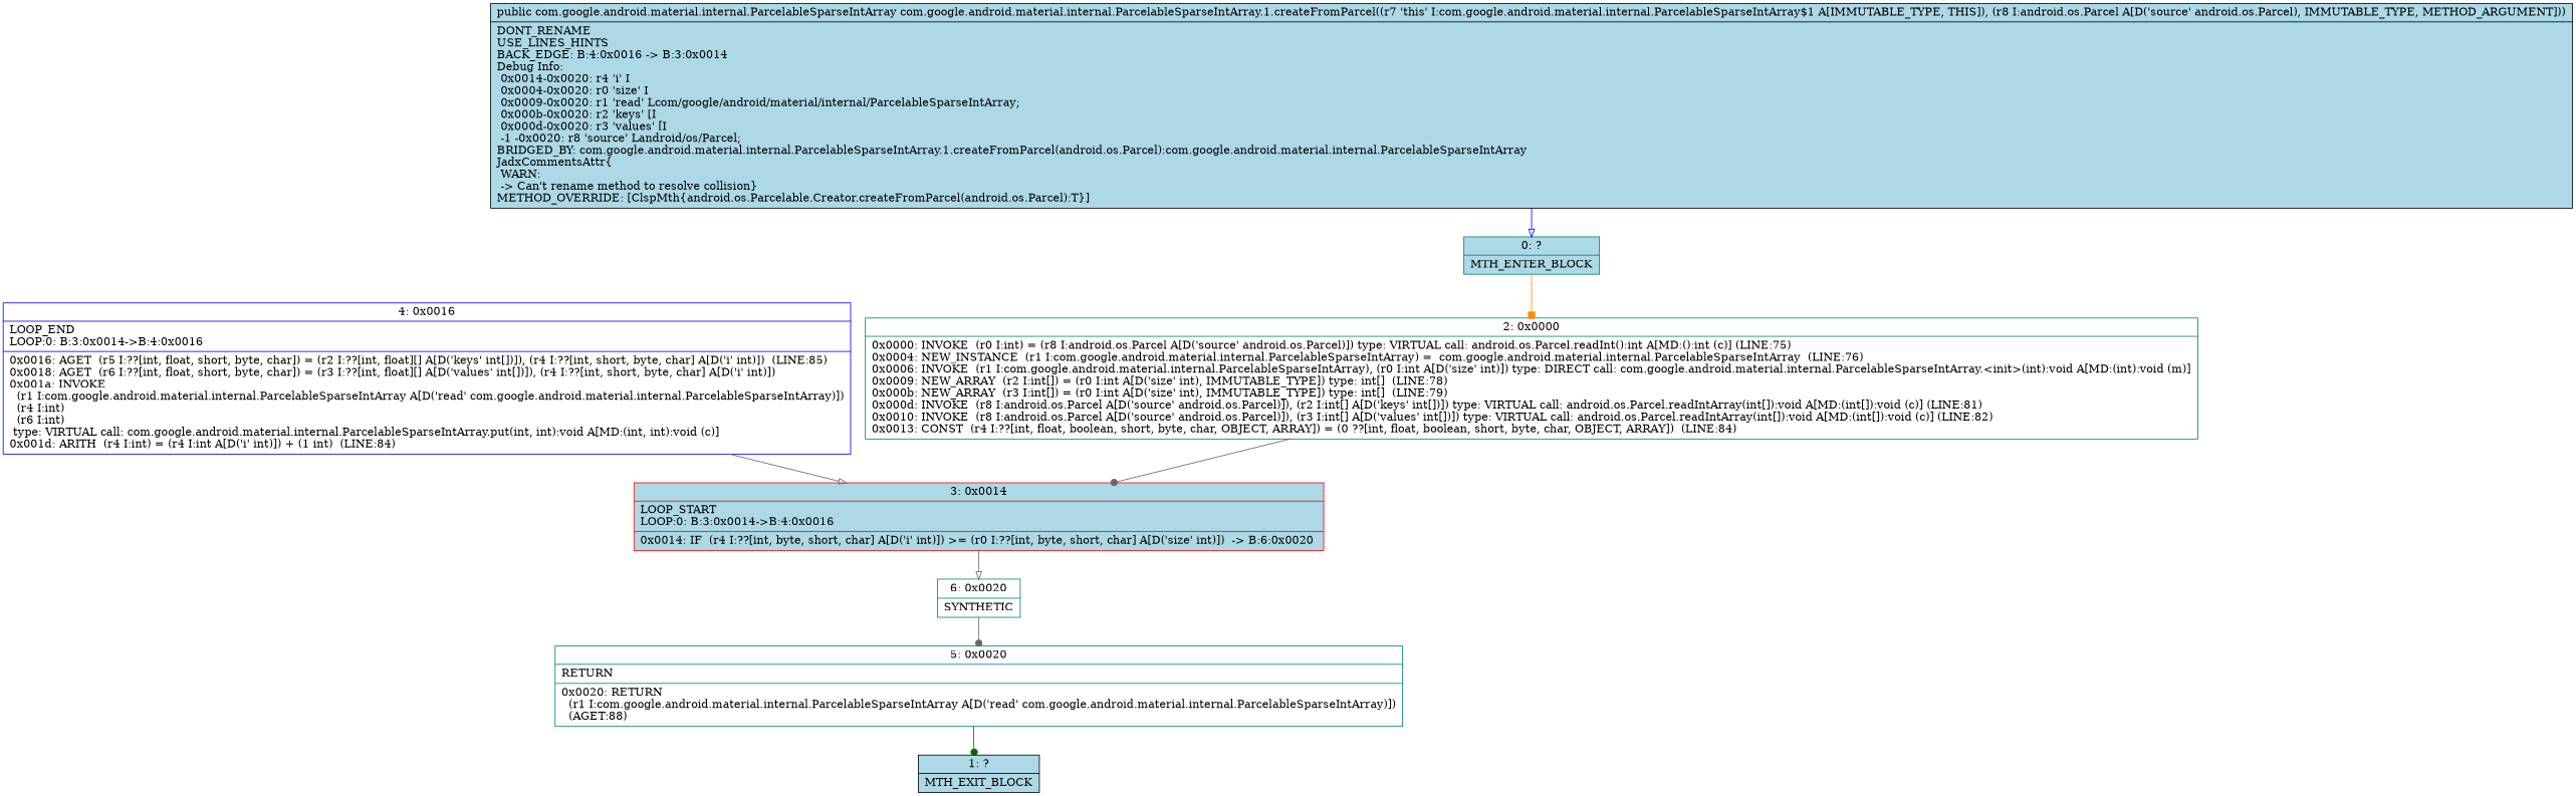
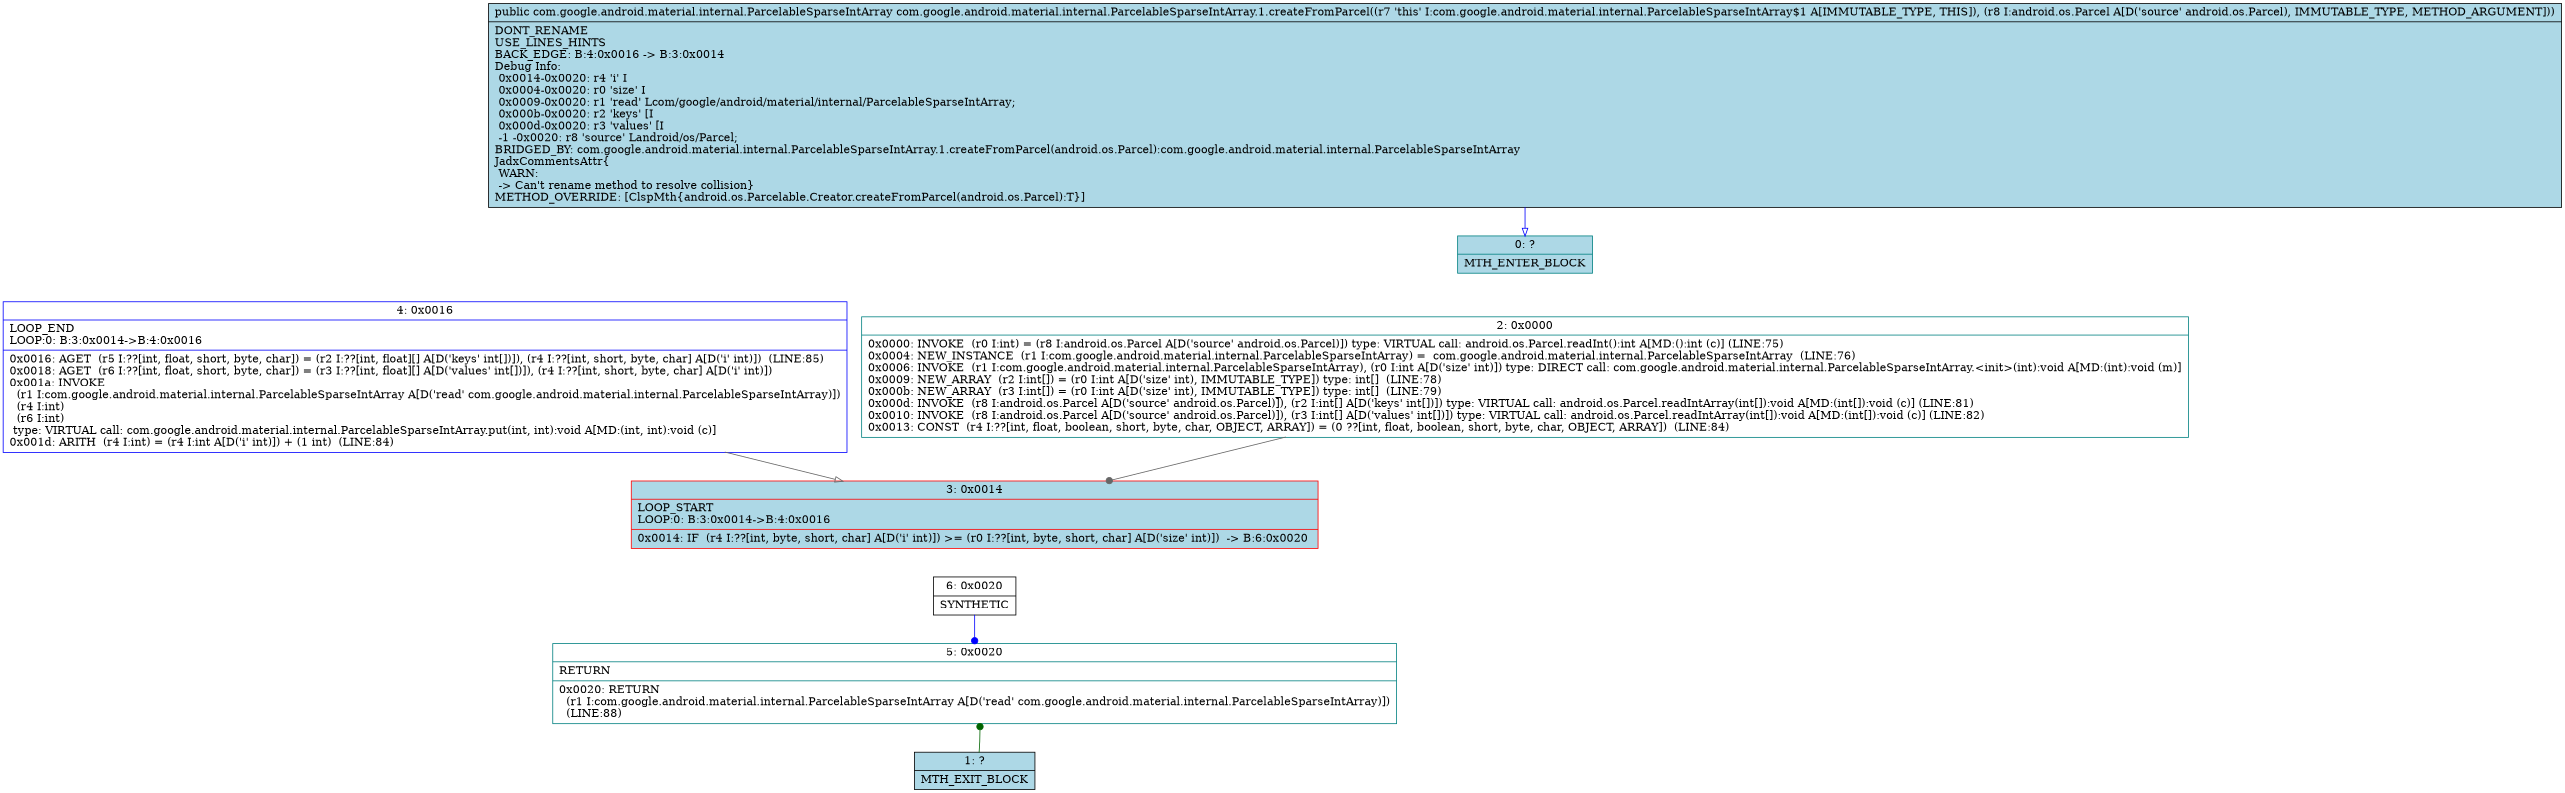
  digraph {
    node [color=teal fillcolor=lightblue shape=record style=filled]
    edge [arrowhead=dot color=gray40]
    n1 [label="{0\:\ ?|MTH_ENTER_BLOCK\l}"]
    n2 [fillcolor=white label="{2\:\ 0x0000|0x0000: INVOKE  (r0 I:int) = (r8 I:android.os.Parcel A[D('source' android.os.Parcel)]) type: VIRTUAL call: android.os.Parcel.readInt():int A[MD:():int (c)] (LINE:75)\l0x0004: NEW_INSTANCE  (r1 I:com.google.android.material.internal.ParcelableSparseIntArray) =  com.google.android.material.internal.ParcelableSparseIntArray  (LINE:76)\l0x0006: INVOKE  (r1 I:com.google.android.material.internal.ParcelableSparseIntArray), (r0 I:int A[D('size' int)]) type: DIRECT call: com.google.android.material.internal.ParcelableSparseIntArray.\<init\>(int):void A[MD:(int):void (m)]\l0x0009: NEW_ARRAY  (r2 I:int[]) = (r0 I:int A[D('size' int), IMMUTABLE_TYPE]) type: int[]  (LINE:78)\l0x000b: NEW_ARRAY  (r3 I:int[]) = (r0 I:int A[D('size' int), IMMUTABLE_TYPE]) type: int[]  (LINE:79)\l0x000d: INVOKE  (r8 I:android.os.Parcel A[D('source' android.os.Parcel)]), (r2 I:int[] A[D('keys' int[])]) type: VIRTUAL call: android.os.Parcel.readIntArray(int[]):void A[MD:(int[]):void (c)] (LINE:81)\l0x0010: INVOKE  (r8 I:android.os.Parcel A[D('source' android.os.Parcel)]), (r3 I:int[] A[D('values' int[])]) type: VIRTUAL call: android.os.Parcel.readIntArray(int[]):void A[MD:(int[]):void (c)] (LINE:82)\l0x0013: CONST  (r4 I:??[int, float, boolean, short, byte, char, OBJECT, ARRAY]) = (0 ??[int, float, boolean, short, byte, char, OBJECT, ARRAY])  (LINE:84)\l}"]
    n3 [color=red label="{3\:\ 0x0014|LOOP_START\lLOOP:0: B:3:0x0014\-\>B:4:0x0016\l|0x0014: IF  (r4 I:??[int, byte, short, char] A[D('i' int)]) \>= (r0 I:??[int, byte, short, char] A[D('size' int)])  \-\> B:6:0x0020 \l}"]
-   n4 [fillcolor=white label="{6\:\ 0x0020|SYNTHETIC\l}"]
+   n4 [color=black fillcolor=white label="{6\:\ 0x0020|SYNTHETIC\l}"]
    n5 [color=blue fillcolor=white label="{4\:\ 0x0016|LOOP_END\lLOOP:0: B:3:0x0014\-\>B:4:0x0016\l|0x0016: AGET  (r5 I:??[int, float, short, byte, char]) = (r2 I:??[int, float][] A[D('keys' int[])]), (r4 I:??[int, short, byte, char] A[D('i' int)])  (LINE:85)\l0x0018: AGET  (r6 I:??[int, float, short, byte, char]) = (r3 I:??[int, float][] A[D('values' int[])]), (r4 I:??[int, short, byte, char] A[D('i' int)]) \l0x001a: INVOKE  \l  (r1 I:com.google.android.material.internal.ParcelableSparseIntArray A[D('read' com.google.android.material.internal.ParcelableSparseIntArray)])\l  (r4 I:int)\l  (r6 I:int)\l type: VIRTUAL call: com.google.android.material.internal.ParcelableSparseIntArray.put(int, int):void A[MD:(int, int):void (c)]\l0x001d: ARITH  (r4 I:int) = (r4 I:int A[D('i' int)]) + (1 int)  (LINE:84)\l}"]
-   n6 [fillcolor=white label="{5\:\ 0x0020|RETURN\l|0x0020: RETURN  \l  (r1 I:com.google.android.material.internal.ParcelableSparseIntArray A[D('read' com.google.android.material.internal.ParcelableSparseIntArray)])\l  (AGET:88)\l}"]
+   n6 [fillcolor=white label="{5\:\ 0x0020|RETURN\l|0x0020: RETURN  \l  (r1 I:com.google.android.material.internal.ParcelableSparseIntArray A[D('read' com.google.android.material.internal.ParcelableSparseIntArray)])\l  (LINE:88)\l}"]
    n7 [color=black label="{1\:\ ?|MTH_EXIT_BLOCK\l}"]
    n8 [color=black label="{public com.google.android.material.internal.ParcelableSparseIntArray com.google.android.material.internal.ParcelableSparseIntArray.1.createFromParcel((r7 'this' I:com.google.android.material.internal.ParcelableSparseIntArray$1 A[IMMUTABLE_TYPE, THIS]), (r8 I:android.os.Parcel A[D('source' android.os.Parcel), IMMUTABLE_TYPE, METHOD_ARGUMENT]))  | DONT_RENAME\lUSE_LINES_HINTS\lBACK_EDGE: B:4:0x0016 \-\> B:3:0x0014\lDebug Info:\l  0x0014\-0x0020: r4 'i' I\l  0x0004\-0x0020: r0 'size' I\l  0x0009\-0x0020: r1 'read' Lcom\/google\/android\/material\/internal\/ParcelableSparseIntArray;\l  0x000b\-0x0020: r2 'keys' [I\l  0x000d\-0x0020: r3 'values' [I\l  \-1 \-0x0020: r8 'source' Landroid\/os\/Parcel;\lBRIDGED_BY: com.google.android.material.internal.ParcelableSparseIntArray.1.createFromParcel(android.os.Parcel):com.google.android.material.internal.ParcelableSparseIntArray\lJadxCommentsAttr\{\l WARN: \l \-\> Can't rename method to resolve collision\}\lMETHOD_OVERRIDE: [ClspMth\{android.os.Parcelable.Creator.createFromParcel(android.os.Parcel):T\}]\l}"]
-   n1 -> n2 [arrowhead=box color=darkorange]
    n2 -> n3
-   n3 -> n4 [arrowhead=onormal]
-   n4 -> n6
+   n4 -> n6 [color=blue]
    n5 -> n3 [arrowhead=onormal]
-   n6 -> n7 [color=darkgreen]
+   n7 -> n6 [color=darkgreen]
    n8 -> n1 [arrowhead=onormal color=blue]
  }
